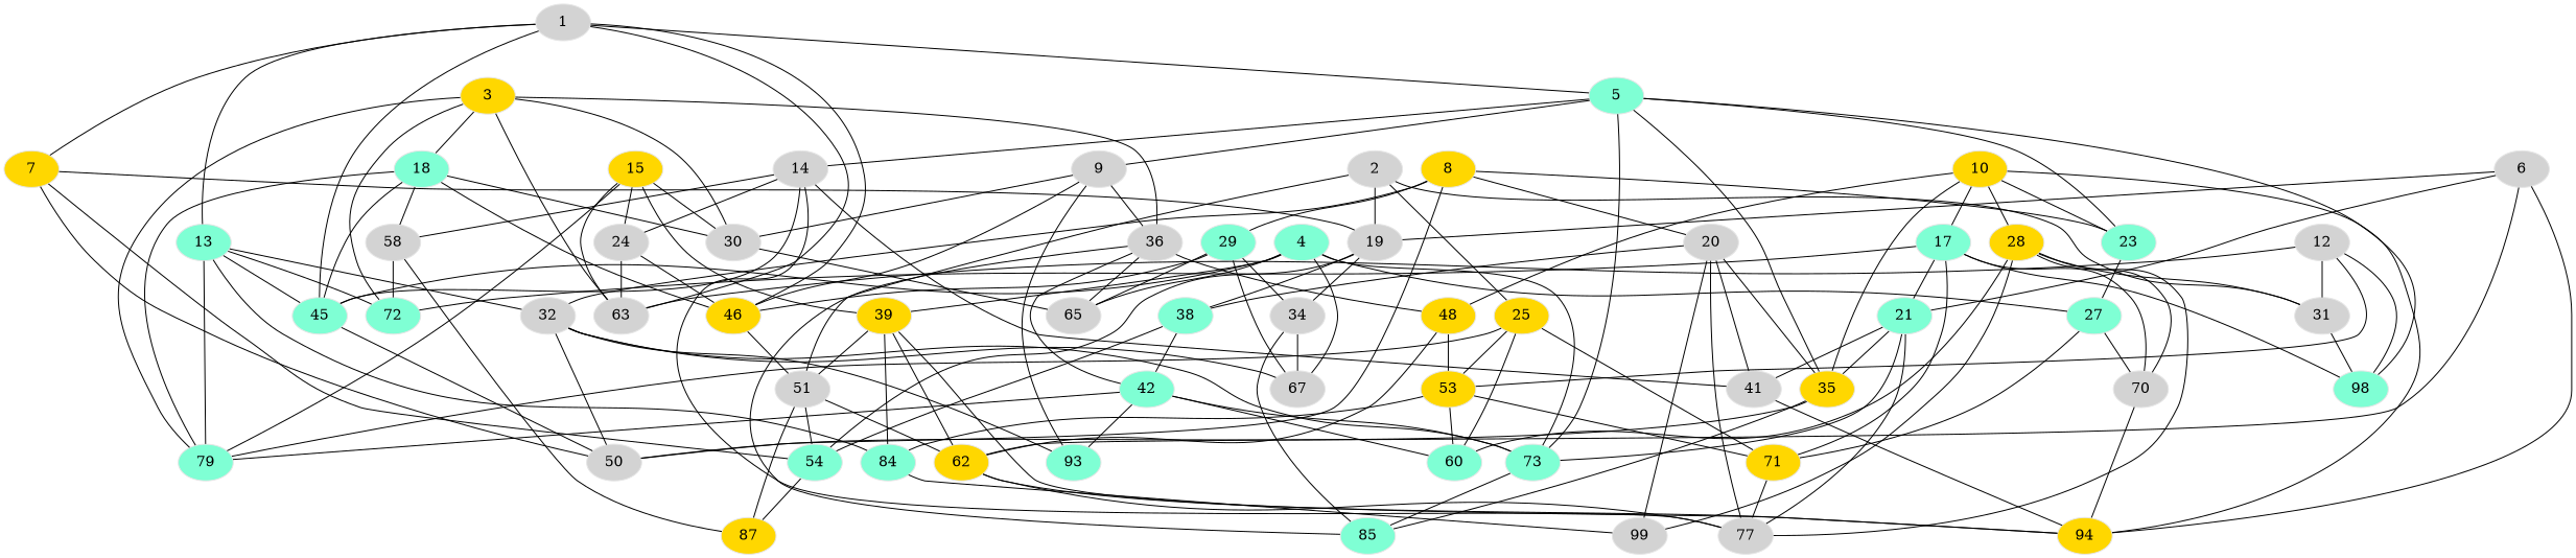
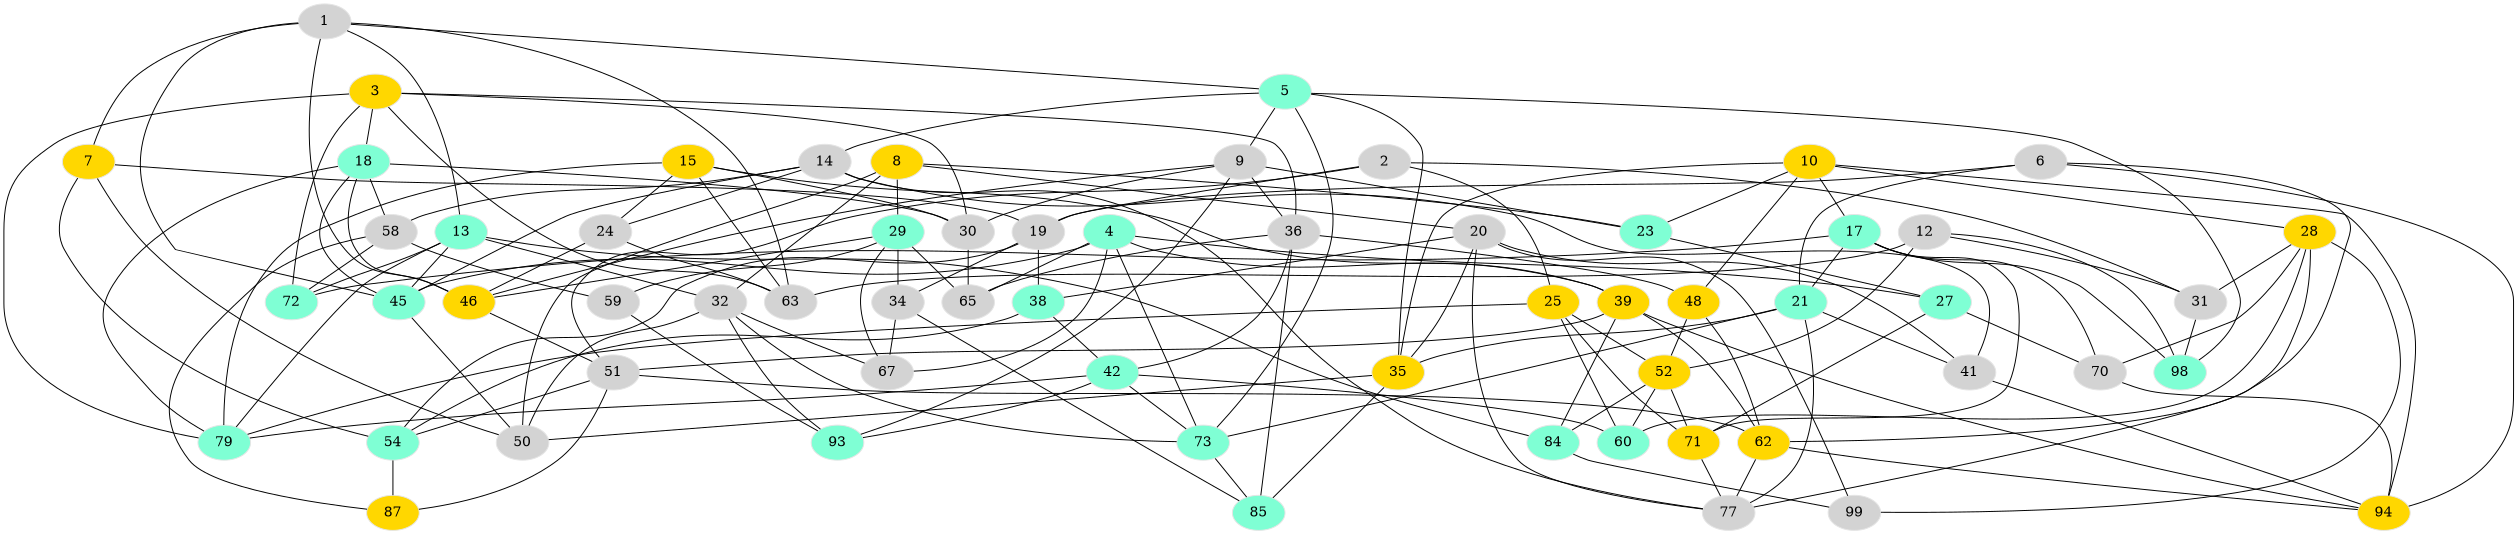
  graph {
    node [color=gray90 fillcolor=lightgrey style=filled]
    1 [super="+47"]
    5 [fillcolor=aquamarine super="+56"]
    7 [fillcolor=gold]
    13 [fillcolor=aquamarine super="+26"]
    45 [fillcolor=aquamarine super="+97"]
    46 [fillcolor=gold super="+86"]
    63 [super="+64"]
    73 [fillcolor=aquamarine super="+82"]
    9 [super="+16"]
    14 [super="+68"]
    35 [fillcolor=gold super="+44"]
    98 [fillcolor=aquamarine]
    19 [super="+92"]
    50 [super="+57"]
    n15 [fillcolor=aquamarine label=54 super="+75"]
    72 [fillcolor=aquamarine]
    79 [fillcolor=aquamarine super="+89"]
    32 [super="+83"]
    84 [fillcolor=aquamarine]
    51 [super="+88"]
    34
    38 [fillcolor=aquamarine]
    2
    25 [fillcolor=gold super="+61"]
    31
-   52 [fillcolor=gold super="+80" label=53]
+   52 [fillcolor=gold super="+80"]
    71 [fillcolor=gold]
    60 [fillcolor=aquamarine]
    3 [fillcolor=gold super="+53"]
    18 [fillcolor=aquamarine super="+100"]
    30 [super="+33"]
    36 [super="+49"]
    58 [super="+91"]
    65
    48 [fillcolor=gold]
    85 [fillcolor=aquamarine]
    42 [fillcolor=aquamarine super="+74"]
    4 [fillcolor=aquamarine super="+22"]
    27 [fillcolor=aquamarine]
    39 [fillcolor=gold super="+69"]
    67
    70
    62 [fillcolor=gold super="+90"]
    94 [fillcolor=gold super="+95"]
    23 [fillcolor=aquamarine]
    93 [fillcolor=aquamarine]
    24
    41
    77 [super="+81"]
    6
    21 [fillcolor=aquamarine super="+54"]
    87 [fillcolor=gold]
    8 [fillcolor=gold super="+11"]
    20 [super="+37"]
    29 [fillcolor=aquamarine super="+40"]
    99
+   59
    10 [fillcolor=gold super="+66"]
    17 [fillcolor=aquamarine super="+96"]
    28 [fillcolor=gold super="+43"]
    12 [super="+78"]
    15 [fillcolor=gold super="+76"]
    1 -- 5
    1 -- 7
    1 -- 13
    1 -- 45
    1 -- 46
    1 -- 63
    5 -- 73
    5 -- 9
    5 -- 14
    5 -- 35
    5 -- 98
    7 -- 19
    7 -- 50
    7 -- n15
    13 -- 45
    13 -- 72
    13 -- 79
    13 -- 32
    13 -- 84
    45 -- 50
    46 -- 51
    73 -- 85
    9 -- 46
    9 -- 30
    9 -- 36
-   5 -- 23
+   9 -- 23
    9 -- 93
    14 -- 45
    14 -- 58
    14 -- 24
    14 -- 41
    14 -- 77
    35 -- 50
    35 -- 85
    19 -- n15
    19 -- 34
    19 -- 38
    n15 -- 87 [weight=2]
    32 -- 73
    32 -- 50
    32 -- 67
    32 -- 93
    84 -- 99
    51 -- n15
    51 -- 62
    51 -- 87
    34 -- 85
    34 -- 67
    38 -- n15
    38 -- 42
    2 -- 19
    2 -- 51
    2 -- 25 [weight=2]
    2 -- 31
    25 -- 79
    25 -- 52
    25 -- 71
    25 -- 60
    31 -- 98
    52 -- 84
    52 -- 71
    52 -- 60
    71 -- 77
    3 -- 63
    3 -- 72
    3 -- 79
    3 -- 18
    3 -- 30
    3 -- 36
    18 -- 45
    18 -- 46
    18 -- 79
    18 -- 30
    18 -- 58
    30 -- 65
    36 -- 65
    36 -- 48
    36 -- 85
    36 -- 42
    58 -- 72
    58 -- 87
+   58 -- 59 [weight=2]
    48 -- 52
    48 -- 62
    42 -- 73
    42 -- 79
    42 -- 60
    42 -- 93
    4 -- 45
    4 -- 73
    4 -- 65
    4 -- 27
    4 -- 39
    4 -- 67
    27 -- 71
    27 -- 70
    39 -- 84
    39 -- 51
    39 -- 62
    39 -- 94
    70 -- 94
    62 -- 94
    62 -- 77
    23 -- 27
    24 -- 46
    24 -- 63
    41 -- 94
    6 -- 19
    6 -- 62
    6 -- 94
    6 -- 21
    21 -- 73
    21 -- 35
    21 -- 41
    21 -- 77
    8 -- 50 [weight=2]
    8 -- 32
    8 -- 23
    8 -- 20
    8 -- 29
    20 -- 35
    20 -- 38
    20 -- 41
    20 -- 77
    20 -- 99
    29 -- 46
    29 -- 34
    29 -- 65
    29 -- 67
+   29 -- 59
+   59 -- 93
    10 -- 35
    10 -- 48
    10 -- 94
    10 -- 23
    10 -- 17
    10 -- 28
    17 -- 98
    17 -- 72
    17 -- 71
    17 -- 70
    17 -- 21
    28 -- 31
    28 -- 60
    28 -- 70
    28 -- 77
    28 -- 99
    12 -- 63 [weight=2]
    12 -- 98
    12 -- 31
    12 -- 52
    15 -- 63
    15 -- 79
    15 -- 30 [weight=2]
    15 -- 39
    15 -- 24
  }
